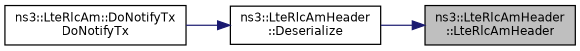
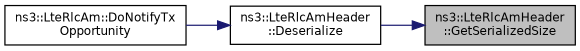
  digraph {
    rankdir=RL
    node [color=black fillcolor=white fontname=Helvetica fontsize=10 shape=record style=filled]
    edge [color=midnightblue dir=back fontname=Helvetica fontsize=10 labelfontname=Helvetica labelfontsize=10 style=solid]
-   n1 [fillcolor=grey75 fontcolor=black height=0.2 label="ns3::LteRlcAmHeader\l::LteRlcAmHeader" width=0.4]
+   n1 [fillcolor=grey75 fontcolor=black height=0.2 label="ns3::LteRlcAmHeader\l::GetSerializedSize" width=0.4]
    n2 [height=0.2 label="ns3::LteRlcAmHeader\l::Deserialize" width=0.4]
-   n3 [height=0.2 label="ns3::LteRlcAm::DoNotifyTx\lDoNotifyTx" width=0.4]
+   n3 [height=0.2 label="ns3::LteRlcAm::DoNotifyTx\lOpportunity" width=0.4]
    n1 -> n2
    n2 -> n3
  }
